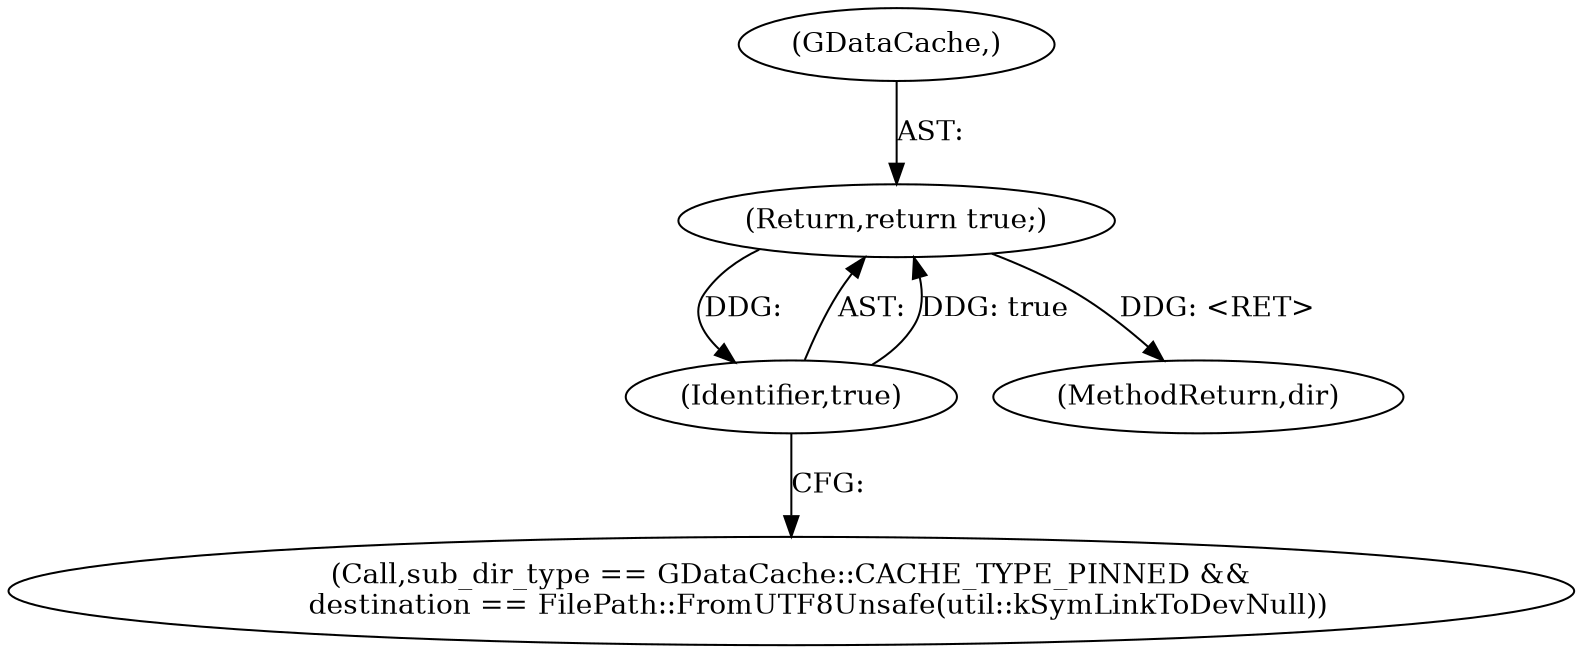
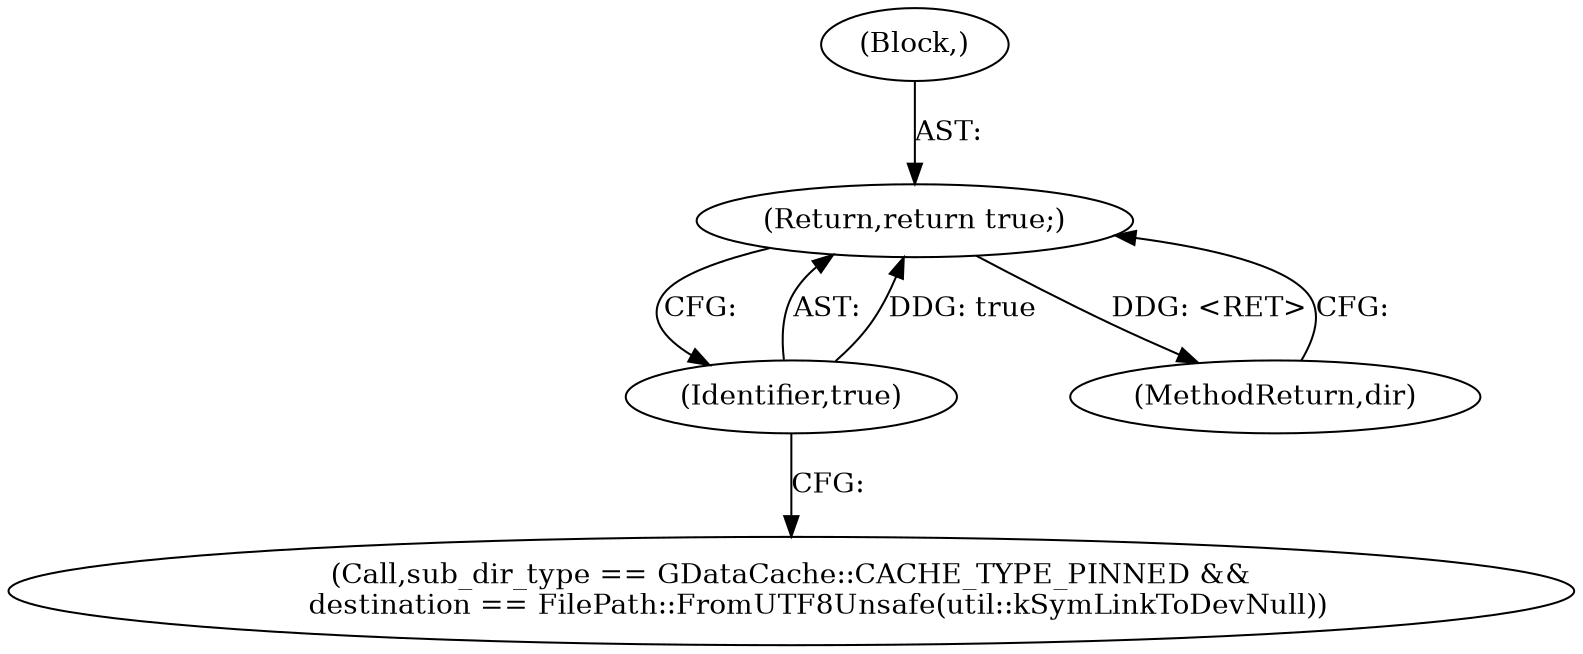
  digraph {
    n1 [label="(Return,return true;)"]
    n2 [label="(Identifier,true)"]
    n3 [label="(MethodReturn,dir)"]
    n4 [label="(Call,sub_dir_type == GDataCache::CACHE_TYPE_PINNED &&\n      destination == FilePath::FromUTF8Unsafe(util::kSymLinkToDevNull))"]
-   n5 [label="(GDataCache,)"]
-   n1 -> n2 [label="DDG: "]
+   n5 [label="(Block,)"]
+   n1 -> n2 [label="CFG: "]
    n1 -> n3 [label="DDG: <RET>"]
    n2 -> n1 [label="AST: "]
    n2 -> n1 [label="DDG: true"]
    n2 -> n4 [label="CFG: "]
+   n3 -> n1 [label="CFG: "]
    n5 -> n1 [label="AST: "]
  }
